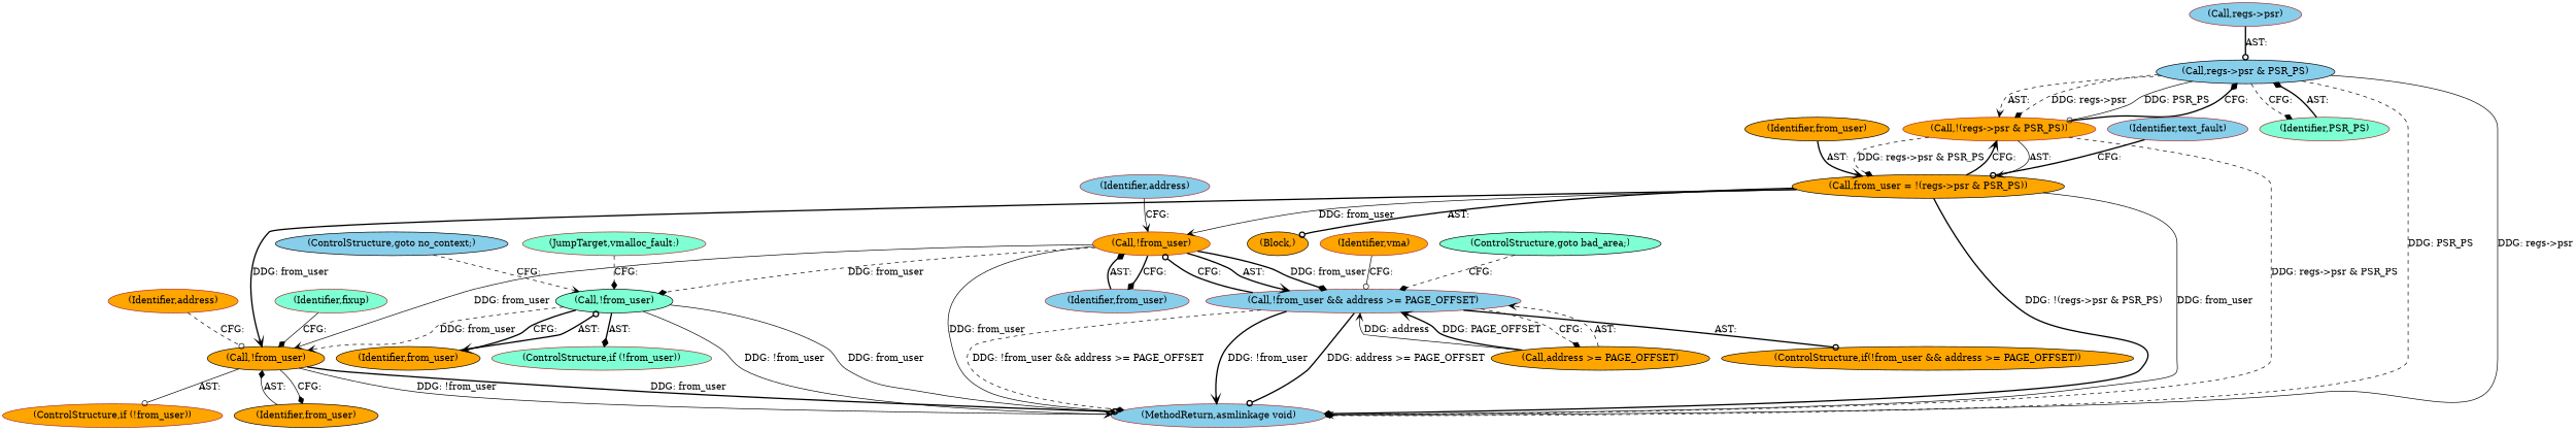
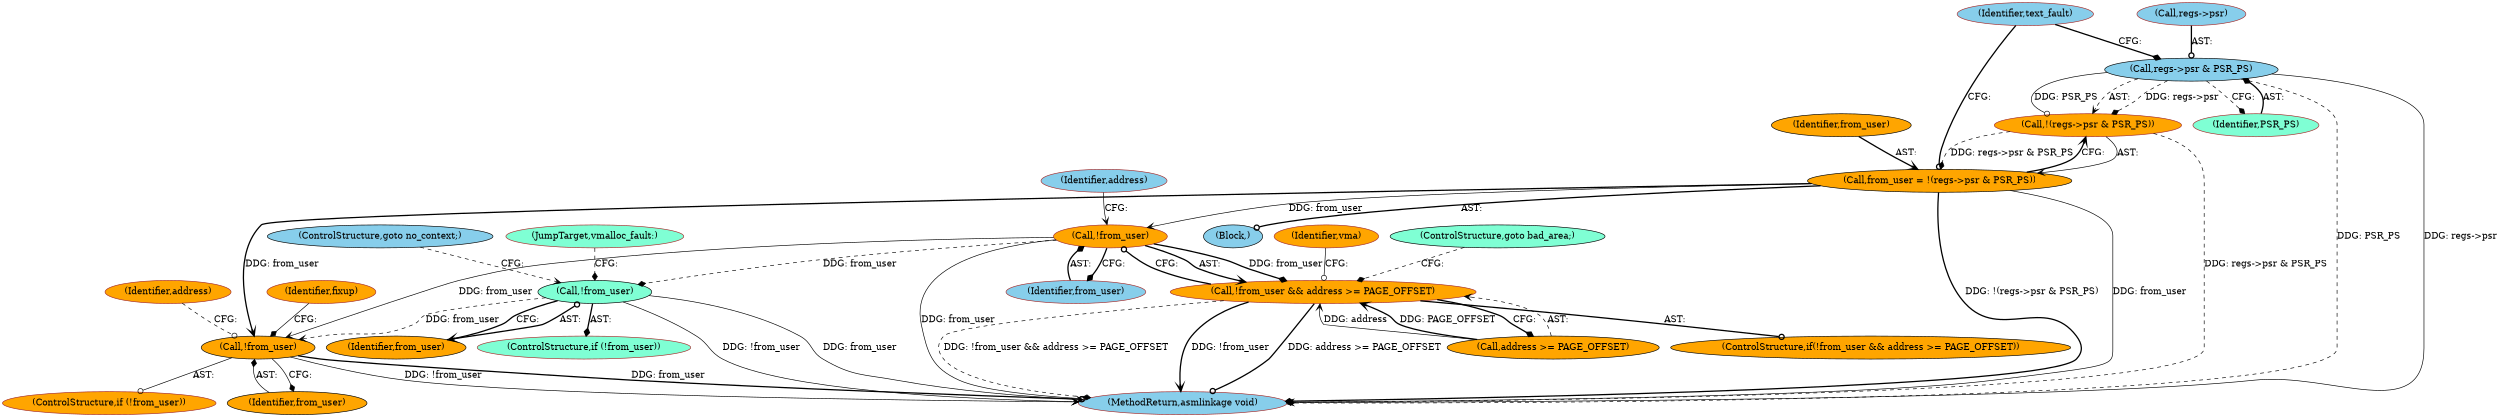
  digraph {
    node [color=brown fillcolor=orange style=filled]
    edge [arrowhead=vee style=bold]
    n1 [color=black fillcolor=skyblue label="(Call,regs->psr & PSR_PS)"]
    n2 [label="(Call,!(regs->psr & PSR_PS))"]
    n3 [fillcolor=aquamarine label="(Identifier,PSR_PS)"]
    n4 [fillcolor=skyblue label="(MethodReturn,asmlinkage void)"]
    n5 [color=black label="(Call,from_user = !(regs->psr & PSR_PS))"]
    n6 [label="(Call,!from_user)"]
    n7 [color=black label="(Call,!from_user)"]
-   n8 [color=black label="(Block,)"]
-   n9 [fillcolor=skyblue label="(Call,!from_user && address >= PAGE_OFFSET)"]
+   n8 [color=black fillcolor=skyblue label="(Block,)"]
+   n9 [label="(Call,!from_user && address >= PAGE_OFFSET)"]
    n10 [color=black fillcolor=aquamarine label="(Call,!from_user)"]
    n11 [fillcolor=skyblue label="(Identifier,from_user)"]
    n12 [color=black label="(Identifier,from_user)"]
    n13 [label="(ControlStructure,if (!from_user))"]
    n14 [color=black label="(Call,address >= PAGE_OFFSET)"]
    n15 [color=black label="(ControlStructure,if(!from_user && address >= PAGE_OFFSET))"]
    n16 [color=black label="(Identifier,from_user)"]
    n17 [fillcolor=aquamarine label="(ControlStructure,if (!from_user))"]
    n18 [fillcolor=skyblue label="(Call,regs->psr)"]
    n19 [fillcolor=skyblue label="(Identifier,address)"]
    n20 [label="(Identifier,address)"]
    n21 [fillcolor=aquamarine label="(JumpTarget,vmalloc_fault:)"]
-   n22 [fillcolor=aquamarine label="(Identifier,fixup)"]
+   n22 [label="(Identifier,fixup)"]
    n23 [color=black label="(Identifier,from_user)"]
    n24 [label="(Identifier,vma)"]
    n25 [color=black fillcolor=skyblue label="(ControlStructure,goto no_context;)"]
    n26 [color=black fillcolor=aquamarine label="(ControlStructure,goto bad_area;)"]
    n27 [fillcolor=skyblue label="(Identifier,text_fault)"]
    n1 -> n2 [label="AST: " style=dashed]
    n1 -> n2 [arrowhead=diamond label="DDG: regs->psr" style=dashed]
    n1 -> n2 [arrowhead=odot label="DDG: PSR_PS" style=solid]
    n1 -> n3 [arrowhead=diamond label="CFG: " style=dashed]
    n1 -> n4 [arrowhead=diamond label="DDG: PSR_PS" style=dashed]
    n1 -> n4 [label="DDG: regs->psr" style=solid]
-   n2 -> n1 [arrowhead=diamond label="CFG: "]
-   n2 -> n4 [arrowhead=odot label="DDG: regs->psr & PSR_PS" style=dashed]
+   n27 -> n1 [arrowhead=diamond label="CFG: "]
+   n2 -> n4 [label="DDG: regs->psr & PSR_PS" style=dashed]
    n2 -> n5 [label="AST: " style=solid]
    n2 -> n5 [arrowhead=diamond label="DDG: regs->psr & PSR_PS" style=dashed]
    n3 -> n1 [arrowhead=diamond label="AST: "]
    n5 -> n2 [label="CFG: "]
    n5 -> n4 [arrowhead=diamond label="DDG: !(regs->psr & PSR_PS)"]
    n5 -> n4 [arrowhead=odot label="DDG: from_user" style=solid]
    n5 -> n6 [label="DDG: from_user" style=solid]
    n5 -> n7 [label="DDG: from_user"]
    n5 -> n8 [arrowhead=odot label="AST: "]
    n6 -> n4 [arrowhead=odot label="DDG: from_user" style=solid]
    n6 -> n7 [label="DDG: from_user" style=solid]
    n6 -> n9 [label="AST: "]
    n6 -> n9 [arrowhead=diamond label="DDG: from_user"]
    n6 -> n10 [arrowhead=diamond label="DDG: from_user" style=dashed]
    n6 -> n11 [arrowhead=diamond label="CFG: "]
    n7 -> n4 [arrowhead=odot label="DDG: from_user"]
    n7 -> n4 [label="DDG: !from_user" style=solid]
    n7 -> n12 [arrowhead=diamond label="CFG: " style=solid]
    n7 -> n13 [arrowhead=odot label="AST: " style=solid]
    n9 -> n4 [arrowhead=diamond label="DDG: !from_user && address >= PAGE_OFFSET" style=dashed]
    n9 -> n4 [label="DDG: !from_user"]
    n9 -> n4 [arrowhead=odot label="DDG: address >= PAGE_OFFSET"]
    n9 -> n6 [arrowhead=odot label="CFG: "]
-   n9 -> n14 [arrowhead=diamond label="CFG: " style=dashed]
+   n9 -> n14 [arrowhead=diamond label="CFG: "]
    n9 -> n15 [arrowhead=odot label="AST: "]
    n10 -> n4 [label="DDG: !from_user" style=solid]
    n10 -> n4 [label="DDG: from_user" style=solid]
    n10 -> n7 [label="DDG: from_user" style=dashed]
    n10 -> n16 [label="CFG: "]
    n10 -> n17 [arrowhead=diamond label="AST: "]
    n11 -> n6 [arrowhead=diamond label="AST: "]
    n12 -> n7 [arrowhead=diamond label="AST: " style=solid]
    n14 -> n9 [label="AST: " style=dashed]
    n14 -> n9 [label="DDG: address" style=solid]
    n14 -> n9 [label="DDG: PAGE_OFFSET"]
    n16 -> n10 [arrowhead=odot label="AST: "]
    n18 -> n1 [arrowhead=odot label="AST: "]
    n19 -> n6 [label="CFG: " style=solid]
    n20 -> n7 [arrowhead=odot label="CFG: " style=dashed]
    n21 -> n10 [arrowhead=diamond label="CFG: " style=dashed]
    n22 -> n7 [arrowhead=diamond label="CFG: " style=solid]
    n23 -> n5 [label="AST: "]
    n24 -> n9 [arrowhead=odot label="CFG: " style=solid]
    n25 -> n10 [label="CFG: " style=dashed]
    n26 -> n9 [arrowhead=diamond label="CFG: " style=dashed]
    n27 -> n5 [arrowhead=odot label="CFG: "]
  }
